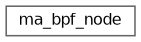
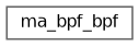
  digraph {
    rankdir=TB
-   n1 [color=grey40 fillcolor=white fontname=Helvetica fontsize=10 height=0.2 label=ma_bpf_node shape=box style=filled width=0.4]
+   n1 [color=grey40 fillcolor=white fontname=Helvetica fontsize=10 height=0.2 label=ma_bpf_bpf shape=box style=filled width=0.4]
  }
